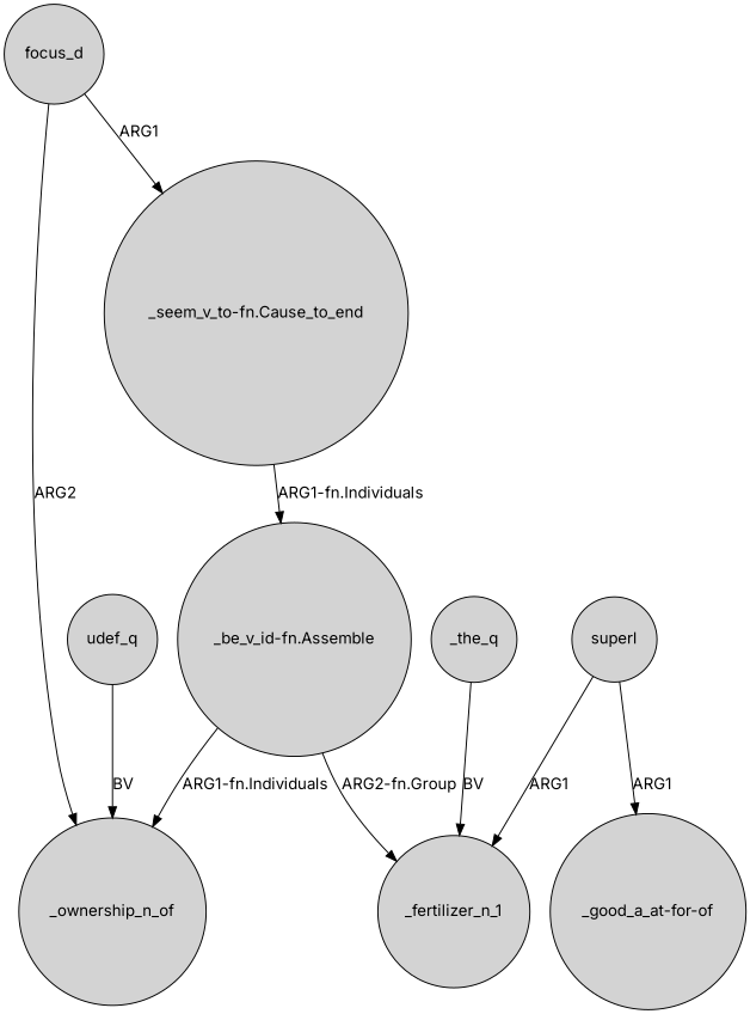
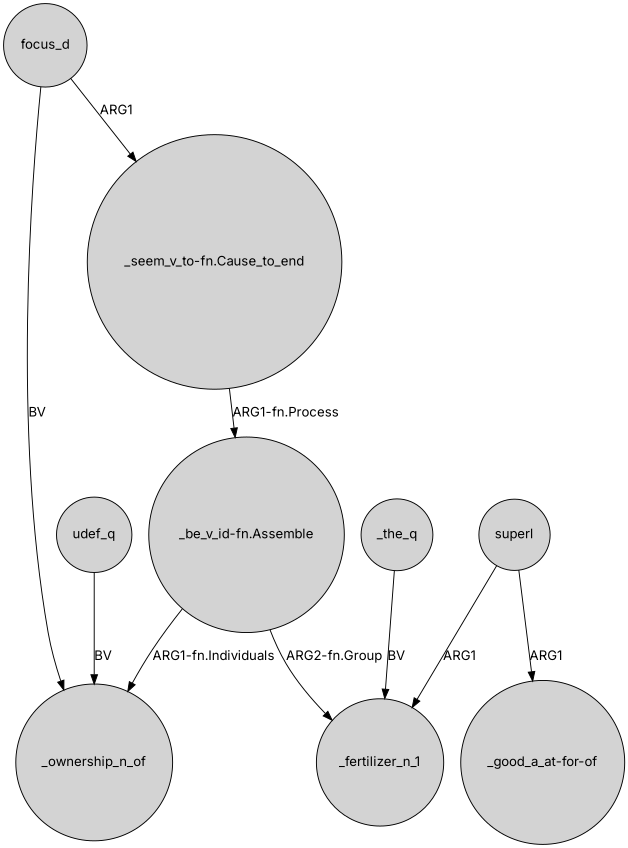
  digraph {
    fontname=Inter
    node [fontname=Inter shape=circle style=filled]
    edge [fontname=Inter]
    focus_d
    _ownership_n_of
    "_seem_v_to-fn.Cause_to_end"
    "_be_v_id-fn.Assemble"
    superl
    "_good_a_at-for-of"
    _fertilizer_n_1
    udef_q
    _the_q
-   focus_d -> _ownership_n_of [label=ARG2]
+   focus_d -> _ownership_n_of [label=BV]
    focus_d -> "_seem_v_to-fn.Cause_to_end" [label=ARG1]
-   "_seem_v_to-fn.Cause_to_end" -> "_be_v_id-fn.Assemble" [label="ARG1-fn.Individuals"]
+   "_seem_v_to-fn.Cause_to_end" -> "_be_v_id-fn.Assemble" [label="ARG1-fn.Process"]
    "_be_v_id-fn.Assemble" -> _ownership_n_of [label="ARG1-fn.Individuals"]
    "_be_v_id-fn.Assemble" -> _fertilizer_n_1 [label="ARG2-fn.Group"]
    superl -> "_good_a_at-for-of" [label=ARG1]
    superl -> _fertilizer_n_1 [label=ARG1]
    udef_q -> _ownership_n_of [label=BV]
    _the_q -> _fertilizer_n_1 [label=BV]
  }
